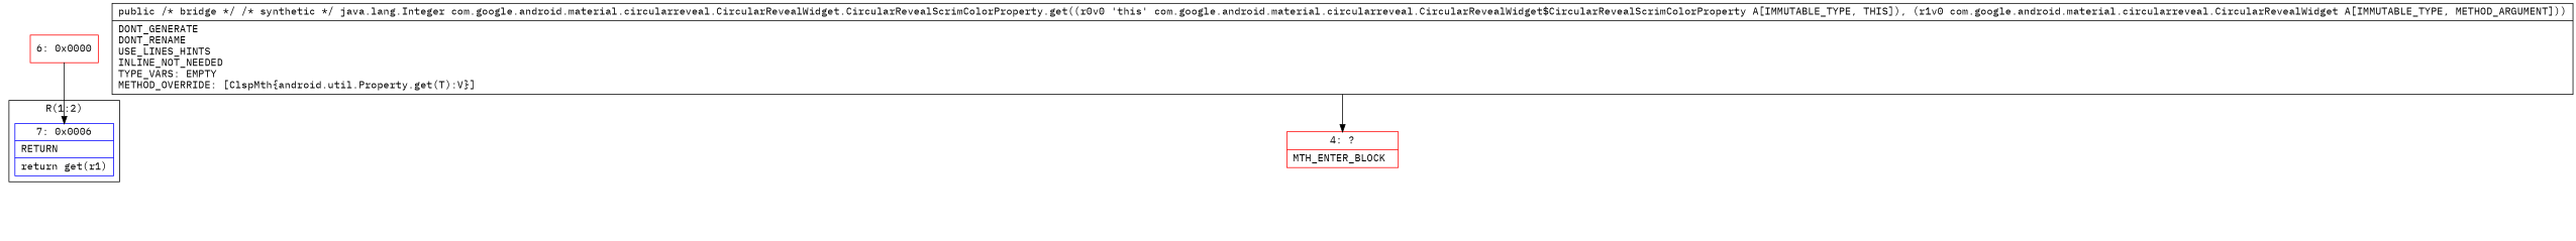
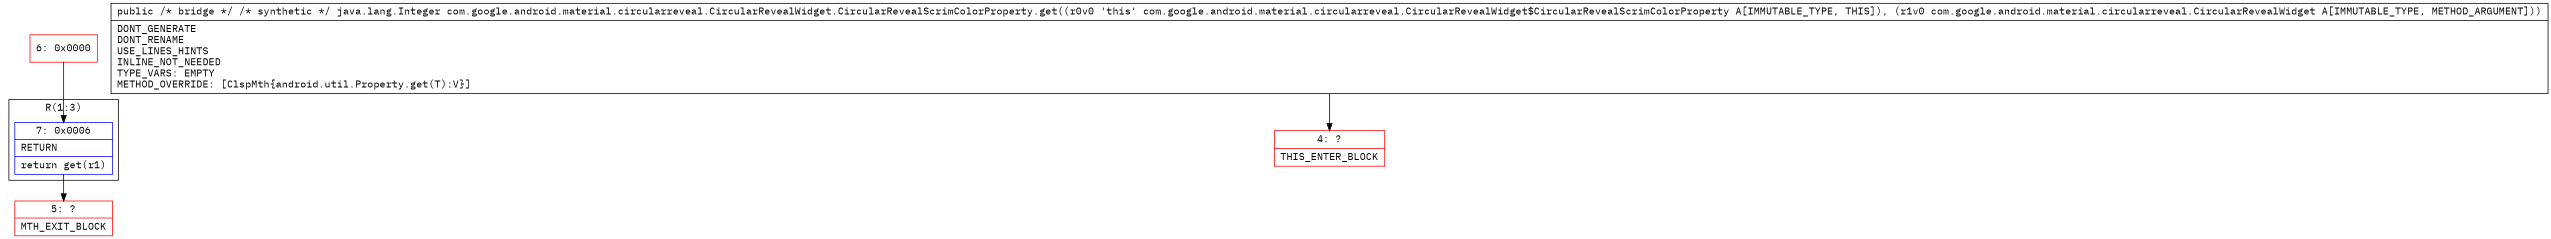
  digraph {
    fontname="IBM Plex Mono"
    node [color=red fontname="IBM Plex Mono" shape=record]
    edge [fontname="IBM Plex Mono"]
    n1 [color=blue label="{7\:\ 0x0006|RETURN\l|return get(r1)\l}"]
-   n3 [label="{4\:\ ?|MTH_ENTER_BLOCK\l}"]
+   n2 [label="{5\:\ ?|MTH_EXIT_BLOCK\l}"]
+   n3 [label="{4\:\ ?|THIS_ENTER_BLOCK\l}"]
    n4 [label="{6\:\ 0x0000}"]
    n5 [label="{public \/* bridge *\/ \/* synthetic *\/ java.lang.Integer com.google.android.material.circularreveal.CircularRevealWidget.CircularRevealScrimColorProperty.get((r0v0 'this' com.google.android.material.circularreveal.CircularRevealWidget$CircularRevealScrimColorProperty A[IMMUTABLE_TYPE, THIS]), (r1v0 com.google.android.material.circularreveal.CircularRevealWidget A[IMMUTABLE_TYPE, METHOD_ARGUMENT]))  | DONT_GENERATE\lDONT_RENAME\lUSE_LINES_HINTS\lINLINE_NOT_NEEDED\lTYPE_VARS: EMPTY\lMETHOD_OVERRIDE: [ClspMth\{android.util.Property.get(T):V\}]\l}" color=""]
    subgraph cluster_1 {
-     label="R(1:2)"
+     label="R(1:3)"
      n1
    }
+   n1 -> n2
    n4 -> n1
    n5 -> n3
  }
